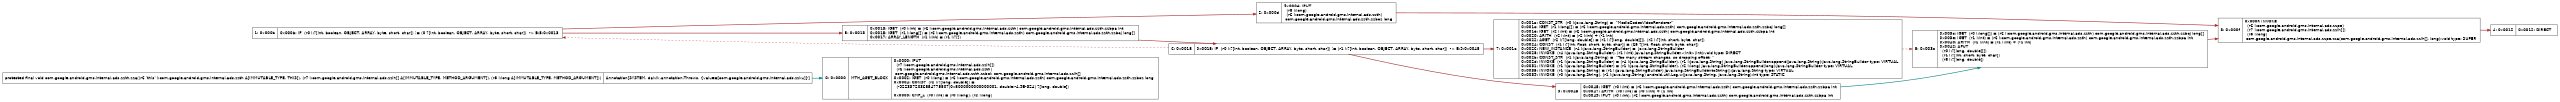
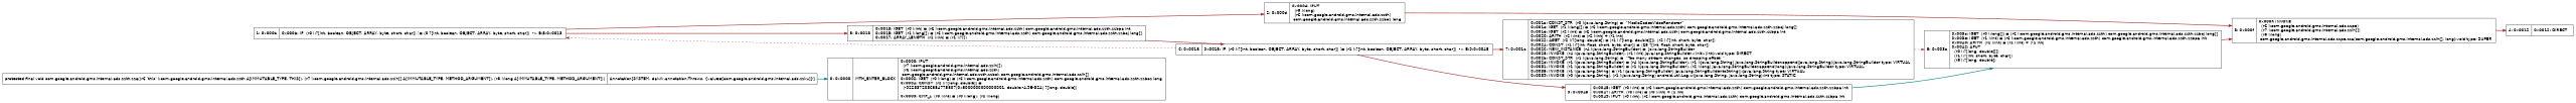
  digraph {
    fontname="DejaVu Sans"
    rankdir=LR
    node [fontname="DejaVu Sans" shape=record]
    edge [color=brown fontname="DejaVu Sans" style=bold]
-   n1 [label="{0\:\ 0x0000|MTH_AGET_BLOCK\l|0x0000: IPUT  \l  (r7 I:com.google.android.gms.internal.ads.zzlh[])\l  (r6 I:com.google.android.gms.internal.ads.zzth)\l com.google.android.gms.internal.ads.zzth.zzbok com.google.android.gms.internal.ads.zzlh[] \l0x0002: IGET  (r0 I:long) = (r6 I:com.google.android.gms.internal.ads.zzth) com.google.android.gms.internal.ads.zzth.zzboz long \l0x0004: CONST  (r2 I:?[long, double]) = \l  (\-9223372036854775807(0x8000000000000001, double:\-4.9E\-324) ?[long, double])\l \l0x0009: CMP_L  (r0 I:int) = (r0 I:long), (r2 I:long) \l}"]
+   n1 [label="{0\:\ 0x0000|MTH_ENTER_BLOCK\l|0x0000: IPUT  \l  (r7 I:com.google.android.gms.internal.ads.zzlh[])\l  (r6 I:com.google.android.gms.internal.ads.zzth)\l com.google.android.gms.internal.ads.zzth.zzbok com.google.android.gms.internal.ads.zzlh[] \l0x0002: IGET  (r0 I:long) = (r6 I:com.google.android.gms.internal.ads.zzth) com.google.android.gms.internal.ads.zzth.zzboz long \l0x0004: CONST  (r2 I:?[long, double]) = \l  (\-9223372036854775807(0x8000000000000001, double:\-4.9E\-324) ?[long, double])\l \l0x0009: CMP_L  (r0 I:int) = (r0 I:long), (r2 I:long) \l}"]
    n2 [label="{1\:\ 0x000b|0x000b: IF  (r0 I:?[int, boolean, OBJECT, ARRAY, byte, short, char]) != (0 ?[int, boolean, OBJECT, ARRAY, byte, short, char])  \-\> B:5:0x0013 \l}"]
-   n3 [label="{2\:\ 0x000d|9x000d: IPUT  \l  (r8 I:long)\l  (r6 I:com.google.android.gms.internal.ads.zzth)\l com.google.android.gms.internal.ads.zzth.zzboz long \l}"]
+   n3 [label="{2\:\ 0x000d|0x000d: IPUT  \l  (r8 I:long)\l  (r6 I:com.google.android.gms.internal.ads.zzth)\l com.google.android.gms.internal.ads.zzth.zzboz long \l}"]
    n4 [label="{5\:\ 0x0013|0x0013: IGET  (r0 I:int) = (r6 I:com.google.android.gms.internal.ads.zzth) com.google.android.gms.internal.ads.zzth.zzbpa int \l0x0015: IGET  (r1 I:long[]) = (r6 I:com.google.android.gms.internal.ads.zzth) com.google.android.gms.internal.ads.zzth.zzboj long[] \l0x0017: ARRAY_LENGTH  (r1 I:int) = (r1 I:?[]) \l}"]
    n5 [label="{3\:\ 0x000f|0x000f: INVOKE  \l  (r6 I:com.google.android.gms.internal.ads.zzpe)\l  (r7 I:com.google.android.gms.internal.ads.zzlh[])\l  (r8 I:long)\l com.google.android.gms.internal.ads.zzpe.zza(com.google.android.gms.internal.ads.zzlh[], long):void type: SUPER \l}"]
    n6 [label="{6\:\ 0x0018|0x0018: IF  (r0 I:?[int, boolean, OBJECT, ARRAY, byte, short, char]) != (r1 I:?[int, boolean, OBJECT, ARRAY, byte, short, char])  \-\> B:9:0x0045 \l}"]
    n7 [label="{4\:\ 0x0012|0x0012: DIRECT   \l}"]
    n8 [label="{7\:\ 0x001a|0x001a: CONST_STR  (r0 I:java.lang.String) =  \"MediaCodecVideoRenderer\" \l0x001c: IGET  (r1 I:long[]) = (r6 I:com.google.android.gms.internal.ads.zzth) com.google.android.gms.internal.ads.zzth.zzboj long[] \l0x001e: IGET  (r2 I:int) = (r6 I:com.google.android.gms.internal.ads.zzth) com.google.android.gms.internal.ads.zzth.zzbpa int \l0x0020: ARITH  (r2 I:int) = (r2 I:int) + (\-1 int) \l0x0022: AGET  (r2 I:?[long, double]) = (r1 I:?[long, double][]), (r2 I:?[int, short, byte, char]) \l0x0024: CONST  (r1 I:?[int, float, short, byte, char]) = (65 ?[int, float, short, byte, char]) \l0x0026: NEW_INSTANCE  (r4 I:java.lang.StringBuilder) =  java.lang.StringBuilder \l0x0028: INVOKE  (r4 I:java.lang.StringBuilder), (r1 I:int) java.lang.StringBuilder.\<init\>(int):void type: DIRECT \l0x002b: CONST_STR  (r1 I:java.lang.String) =  \"Too many stream changes, so dropping offset: \" \l0x002d: INVOKE  (r1 I:java.lang.StringBuilder) = (r4 I:java.lang.StringBuilder), (r1 I:java.lang.String) java.lang.StringBuilder.append(java.lang.String):java.lang.StringBuilder type: VIRTUAL \l0x0031: INVOKE  (r1 I:java.lang.StringBuilder) = (r1 I:java.lang.StringBuilder), (r2 I:long) java.lang.StringBuilder.append(long):java.lang.StringBuilder type: VIRTUAL \l0x0035: INVOKE  (r1 I:java.lang.String) = (r1 I:java.lang.StringBuilder) java.lang.StringBuilder.toString():java.lang.String type: VIRTUAL \l0x0039: INVOKE  (r0 I:java.lang.String), (r1 I:java.lang.String) android.util.Log.w(java.lang.String, java.lang.String):int type: STATIC \l}"]
    n9 [label="{9\:\ 0x0045|0x0045: IGET  (r0 I:int) = (r6 I:com.google.android.gms.internal.ads.zzth) com.google.android.gms.internal.ads.zzth.zzbpa int \l0x0047: ARITH  (r0 I:int) = (r0 I:int) + (1 int) \l0x0049: IPUT  (r0 I:int), (r6 I:com.google.android.gms.internal.ads.zzth) com.google.android.gms.internal.ads.zzth.zzbpa int \l}"]
    n10 [label="{8\:\ 0x003c|0x003c: IGET  (r0 I:long[]) = (r6 I:com.google.android.gms.internal.ads.zzth) com.google.android.gms.internal.ads.zzth.zzboj long[] \l0x003e: IGET  (r1 I:int) = (r6 I:com.google.android.gms.internal.ads.zzth) com.google.android.gms.internal.ads.zzth.zzbpa int \l0x0040: ARITH  (r1 I:int) = (r1 I:int) + (\-1 int) \l0x0042: APUT  \l  (r0 I:?[long, double][])\l  (r1 I:?[int, short, byte, char])\l  (r8 I:?[long, double])\l \l}"]
    n11 [label="{protected final void com.google.android.gms.internal.ads.zzth.zza((r6 'this' I:com.google.android.gms.internal.ads.zzth A[IMMUTABLE_TYPE, THIS]), (r7 I:com.google.android.gms.internal.ads.zzlh[] A[IMMUTABLE_TYPE, METHOD_ARGUMENT]), (r8 I:long A[IMMUTABLE_TYPE, METHOD_ARGUMENT]))  | Annotation[SYSTEM, dalvik.annotation.Throws, \{value=[com.google.android.gms.internal.ads.zzku]\}]\l}"]
    n2 -> n3
    n2 -> n4
    n3 -> n5
    n4 -> n6
    n5 -> n7
    n6 -> n2 [style=dashed]
    n6 -> n8
    n6 -> n9
    n8 -> n10 [style=dashed]
    n9 -> n10 [color=teal]
    n10 -> n5
    n11 -> n1 [color=teal]
  }
